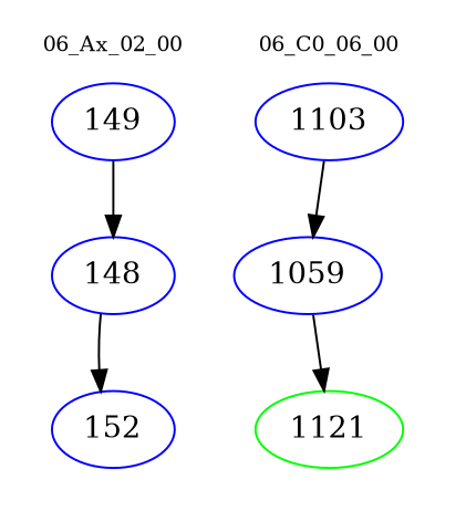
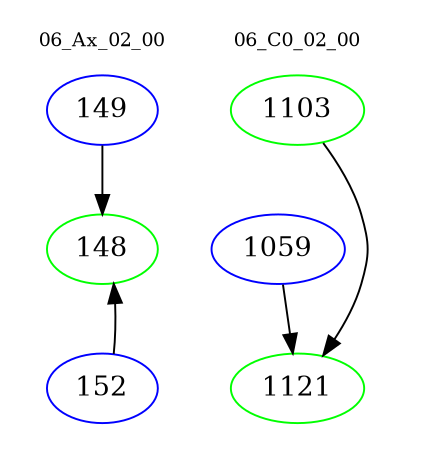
  digraph {
    node [color=blue]
    edge [color=black]
    n1 [label=149]
-   n2 [label=148]
+   n2 [color=green label=148]
    n3 [label=152]
-   n4 [label=1103]
+   n4 [color=green label=1103]
    n5 [label=1059]
    n6 [color=green label=1121]
    subgraph cluster_1 {
      color=white
      fontsize=10
      label="06_Ax_02_00"
      n1
      n2
      n3
    }
    subgraph cluster_2 {
      color=white
      fontsize=10
-     label="06_C0_06_00"
+     label="06_C0_02_00"
      n4
      n5
      n6
    }
    n1 -> n2
-   n2 -> n3
-   n4 -> n5
+   n3 -> n2
+   n4 -> n6
    n5 -> n6
  }
